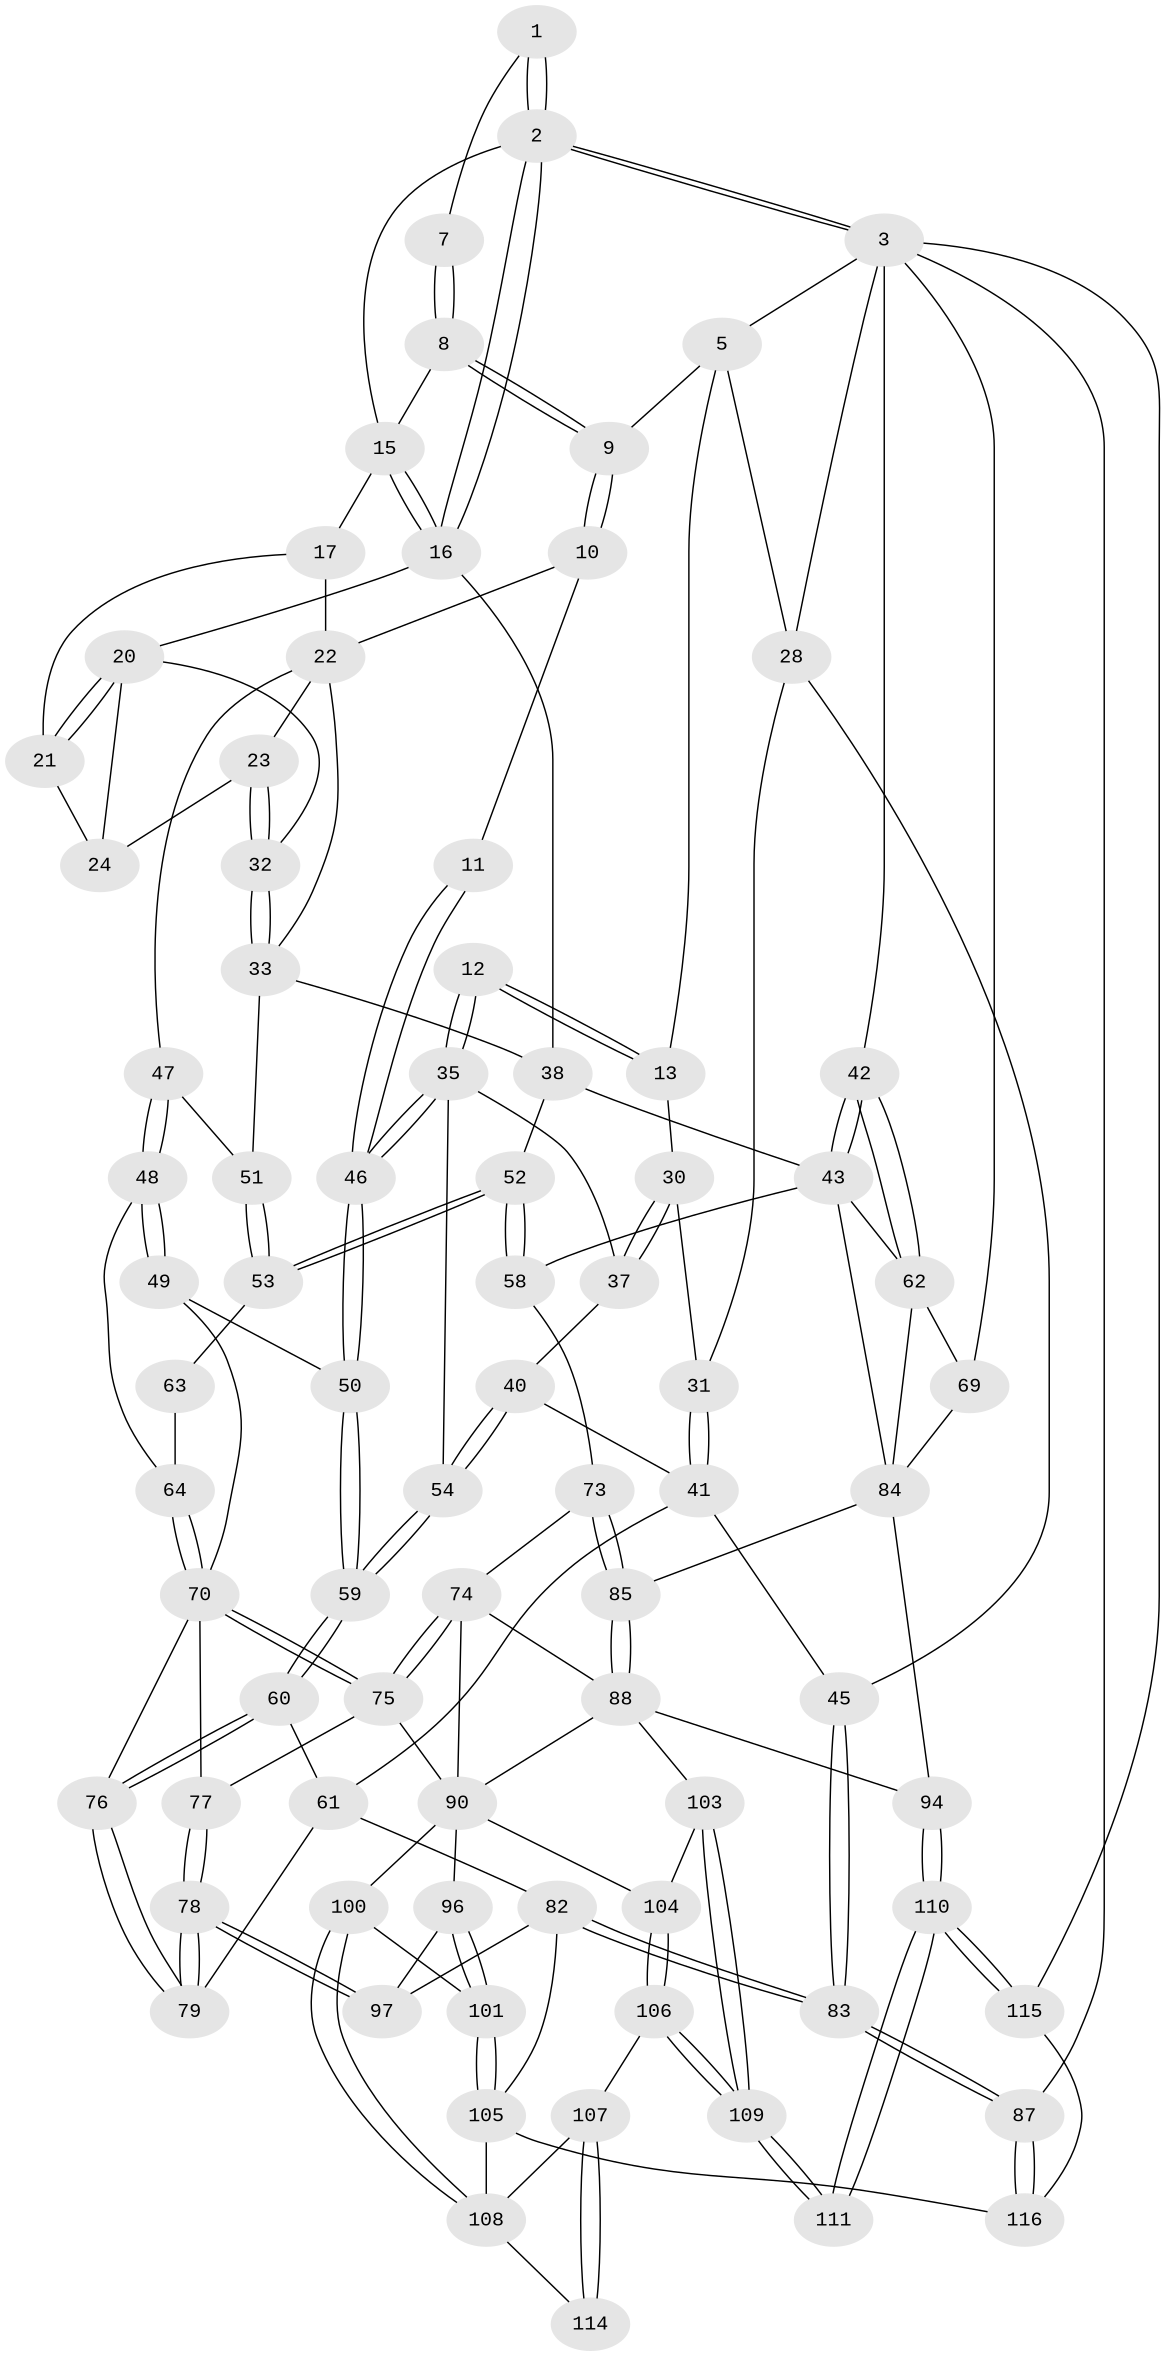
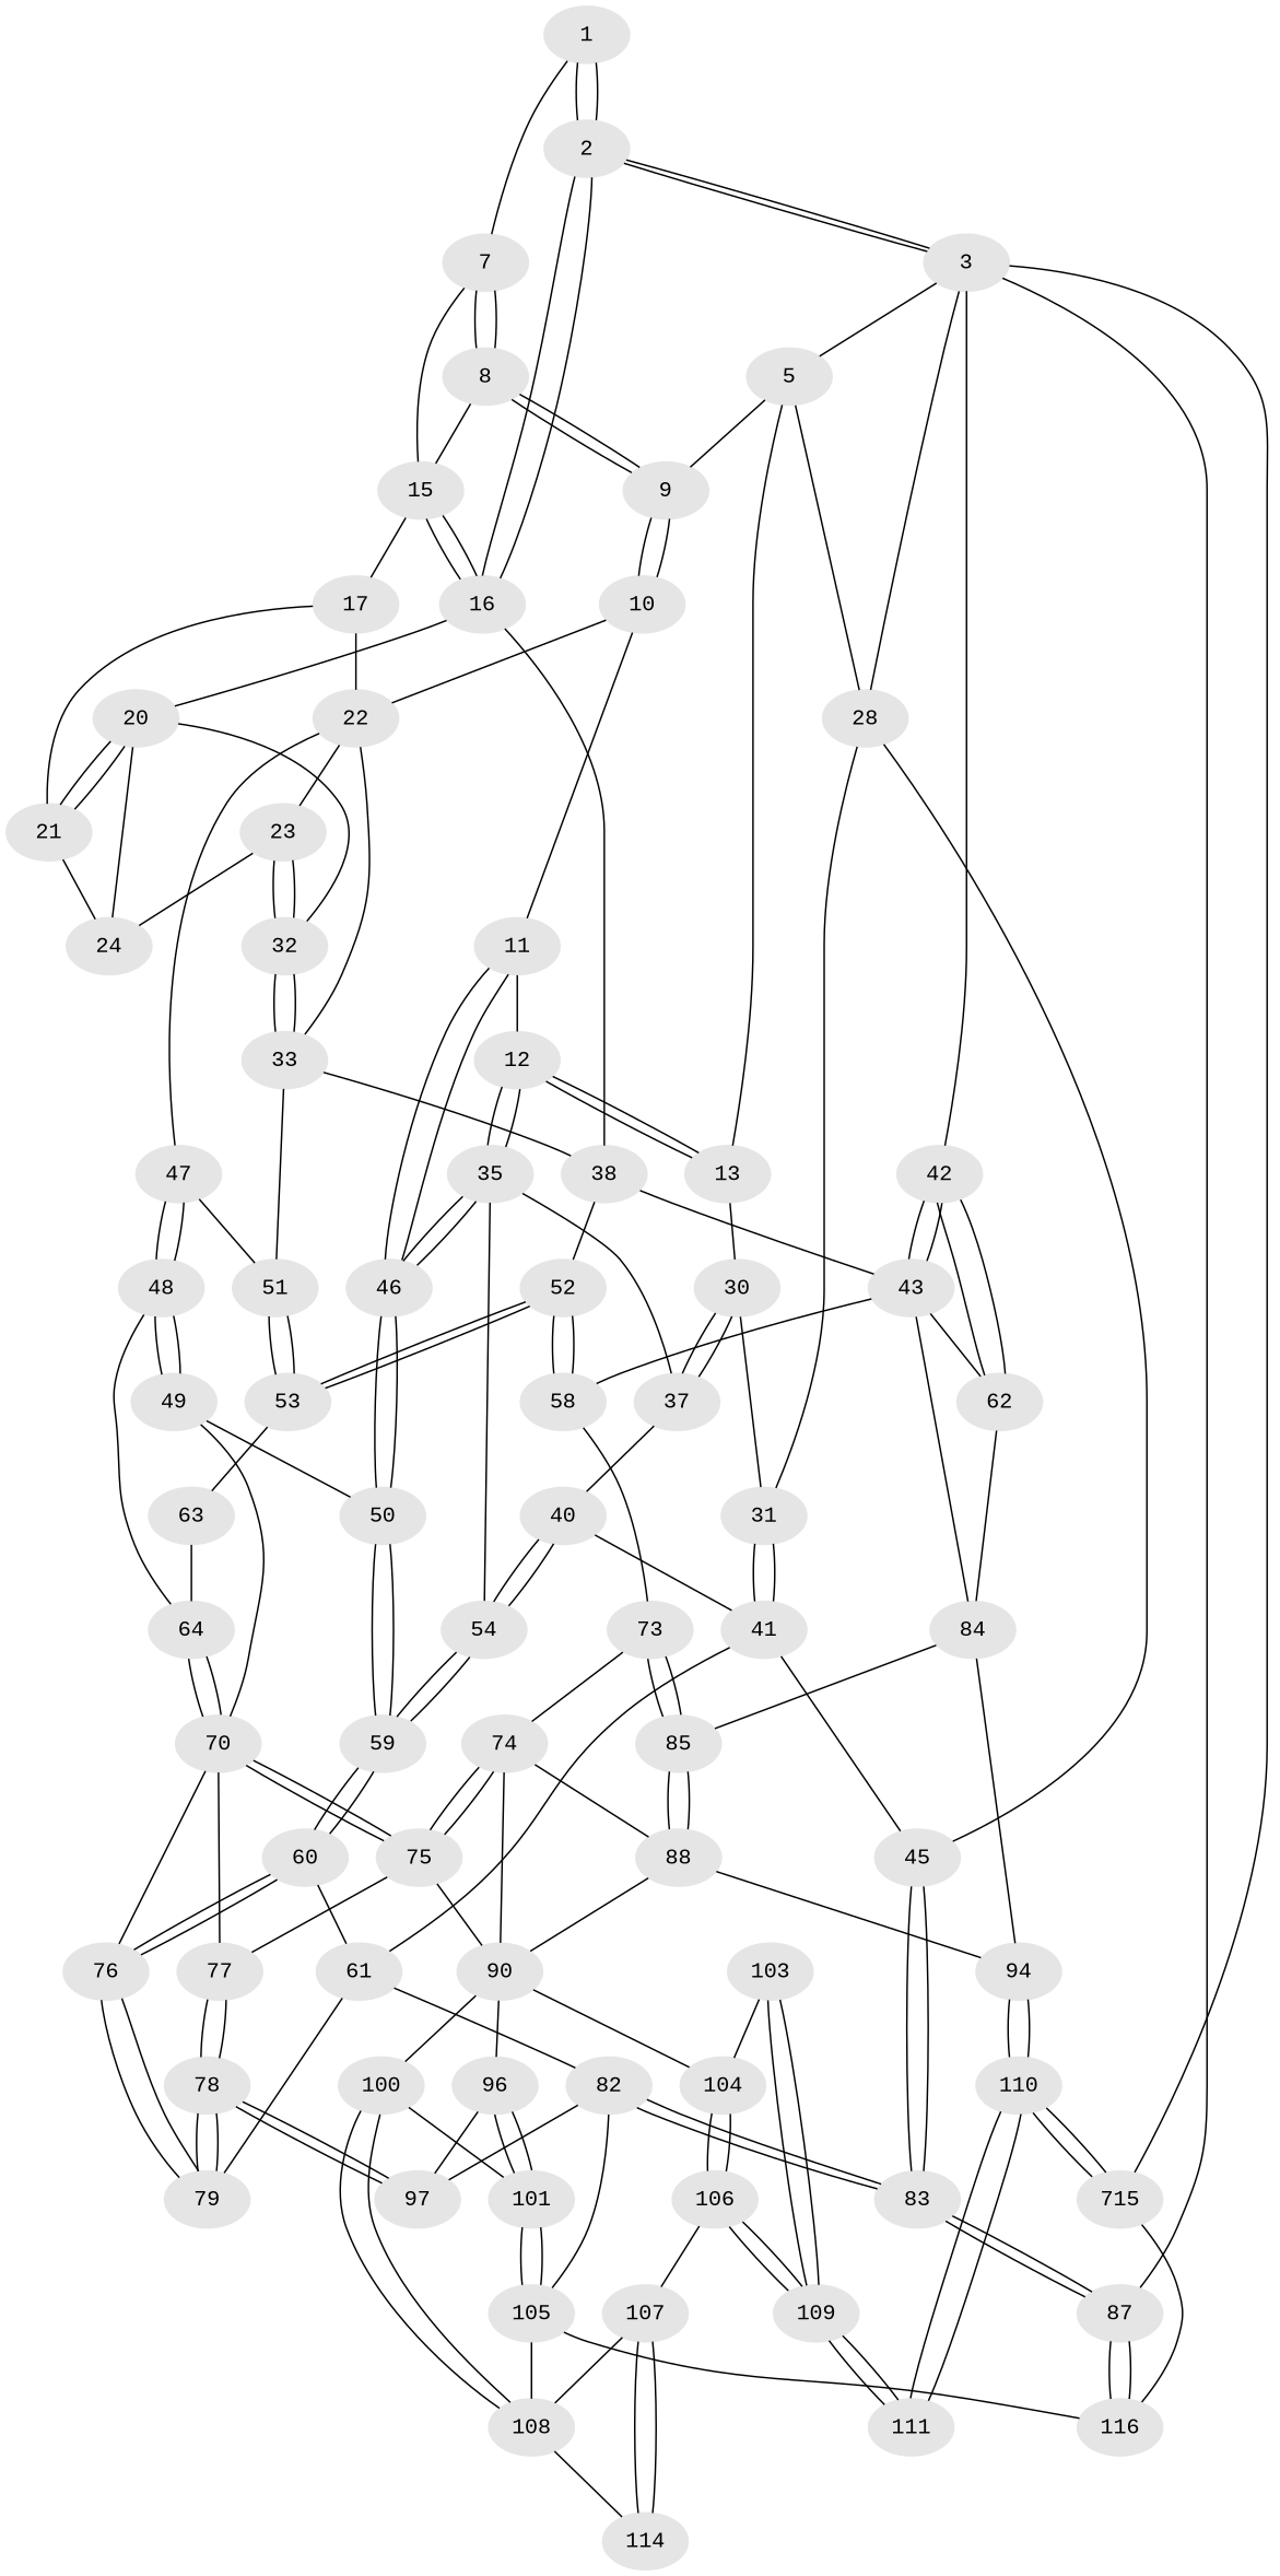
  graph {
    fontname="Liberation Mono"
    node [color=gray90 fontname="Liberation Mono" style=filled]
    edge [fontname="Liberation Mono"]
    1
    2
    7
    3 [super="+68+4"]
    16 [super="+19"]
    8
    15
    5 [super="+14+6"]
    28 [super="+29"]
    42
-   69
    87
-   115
+   115 [label=715]
    20 [super="+25"]
    38 [super="+39"]
    9
    13
    31
    45
    43 [super="+55"]
    62 [super="+66"]
    84 [super="+86"]
    116
    10
    30
    17 [super="+18"]
    22 [super="+26"]
    21
    11
    12
    46
    23
    33 [super="+34"]
    47
    35 [super="+36"]
    50
    37
    54
    24
    32
    52
    51
    48
    41 [super="+44"]
    83
    40
    61 [super="+81"]
    53
    59
    58 [super="+65"]
    79
    82 [super="+102"]
    73
    85
    94
    49
    64
    70 [super="+71"]
    76
    75 [super="+80"]
    77
    60
    63
    74 [super="+89"]
    97
    105 [super="+113"]
    90 [super="+91"]
    78
    88 [super="+95"]
    103
    96
    100
    104
    108 [super="+112"]
    110
    109
    101
    106
    111
    114
    107
    1 -- 2
    1 -- 2
    1 -- 7
    2 -- 3
    2 -- 3
    2 -- 16
    2 -- 16
    7 -- 8
    7 -- 8
-   2 -- 15
+   7 -- 15
    3 -- 5
    3 -- 28
    3 -- 42
-   3 -- 69
    3 -- 87 [weight=2]
    3 -- 115
    16 -- 20
    16 -- 38
    8 -- 15
    8 -- 9
    8 -- 9
    15 -- 16
    15 -- 16
    15 -- 17
    5 -- 28
    5 -- 9
    5 -- 13
    28 -- 31
    28 -- 45
    42 -- 43
    42 -- 43
    42 -- 62
    42 -- 62
-   69 -- 84
    87 -- 116
    87 -- 116
    115 -- 116
    20 -- 21
    20 -- 21
    20 -- 24
    20 -- 32
    38 -- 43
    38 -- 52
    9 -- 10
    9 -- 10
    13 -- 30
    31 -- 41
    31 -- 41
    45 -- 83
    45 -- 83
    43 -- 62 [weight=2]
    43 -- 84
    43 -- 58
-   62 -- 69
    62 -- 84
    84 -- 85
    84 -- 94
    10 -- 22
    10 -- 11
    30 -- 31
    30 -- 37
    30 -- 37
    17 -- 22
    17 -- 21
    22 -- 23
    22 -- 33
    22 -- 47
    21 -- 24
+   11 -- 12
    11 -- 46
    11 -- 46
    12 -- 13
    12 -- 13
    12 -- 35
    12 -- 35
    46 -- 50
    46 -- 50
    23 -- 24
    23 -- 32
    23 -- 32
    33 -- 38
    33 -- 51
    47 -- 51
    47 -- 48
    47 -- 48
    35 -- 46
    35 -- 46
    35 -- 37
    35 -- 54
    50 -- 59
    50 -- 59
    37 -- 40
    54 -- 59
    54 -- 59
    32 -- 33
    32 -- 33
    52 -- 53
    52 -- 53
    52 -- 58
    52 -- 58
    51 -- 53
    51 -- 53
    48 -- 49
    48 -- 49
    48 -- 64
    41 -- 45
    41 -- 61
    83 -- 87
    83 -- 87
    40 -- 54
    40 -- 54
    40 -- 41
    61 -- 79
    61 -- 82
    53 -- 63
    59 -- 60
    59 -- 60
    58 -- 73
    82 -- 83
    82 -- 83
    82 -- 97
    82 -- 105
    73 -- 85
    73 -- 85
    73 -- 74
    85 -- 88
    85 -- 88
    94 -- 110
    94 -- 110
    49 -- 50
    49 -- 70
    64 -- 70
    64 -- 70
    70 -- 76
    70 -- 75
    70 -- 75
    70 -- 77
    76 -- 79
    76 -- 79
    75 -- 77
    75 -- 90
    77 -- 78
    77 -- 78
    60 -- 61
    60 -- 76
    60 -- 76
    63 -- 64
    74 -- 75
    74 -- 75
    74 -- 90
    74 -- 88
    105 -- 116
    105 -- 108
    90 -- 96
    90 -- 100
    90 -- 104
    78 -- 79
    78 -- 79
    78 -- 97
    78 -- 97
    88 -- 94
    88 -- 90
-   88 -- 103
    103 -- 104
    103 -- 109
    103 -- 109
    96 -- 97
    96 -- 101
    96 -- 101
    100 -- 108
    100 -- 108
    100 -- 101
    104 -- 106
    104 -- 106
    108 -- 114
    110 -- 115
    110 -- 115
    110 -- 111
    110 -- 111
    109 -- 111
    109 -- 111
    101 -- 105
    101 -- 105
    106 -- 109
    106 -- 109
    106 -- 107
    107 -- 108
    107 -- 114
    107 -- 114
  }
